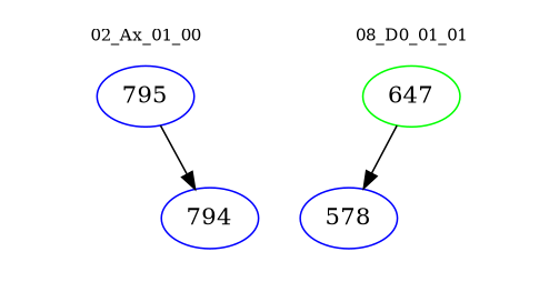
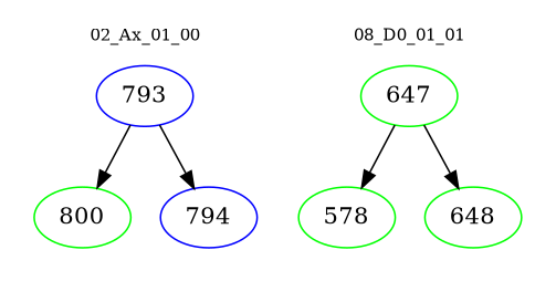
  digraph {
    node [color=green]
    edge [color=black]
-   n1 [color=blue label=795]
+   n1 [color=blue label=793]
+   n2 [label=800]
    n3 [color=blue label=794]
    n4 [label=647]
-   n5 [color=blue label=578]
+   n5 [label=578]
+   n6 [label=648]
    subgraph cluster_1 {
      color=white
      fontsize=10
      label="02_Ax_01_00"
      n1
+     n2
      n3
    }
    subgraph cluster_2 {
      color=white
      fontsize=10
      label="08_D0_01_01"
      n4
      n5
+     n6
    }
+   n1 -> n2
    n1 -> n3
    n4 -> n5
+   n4 -> n6
  }
